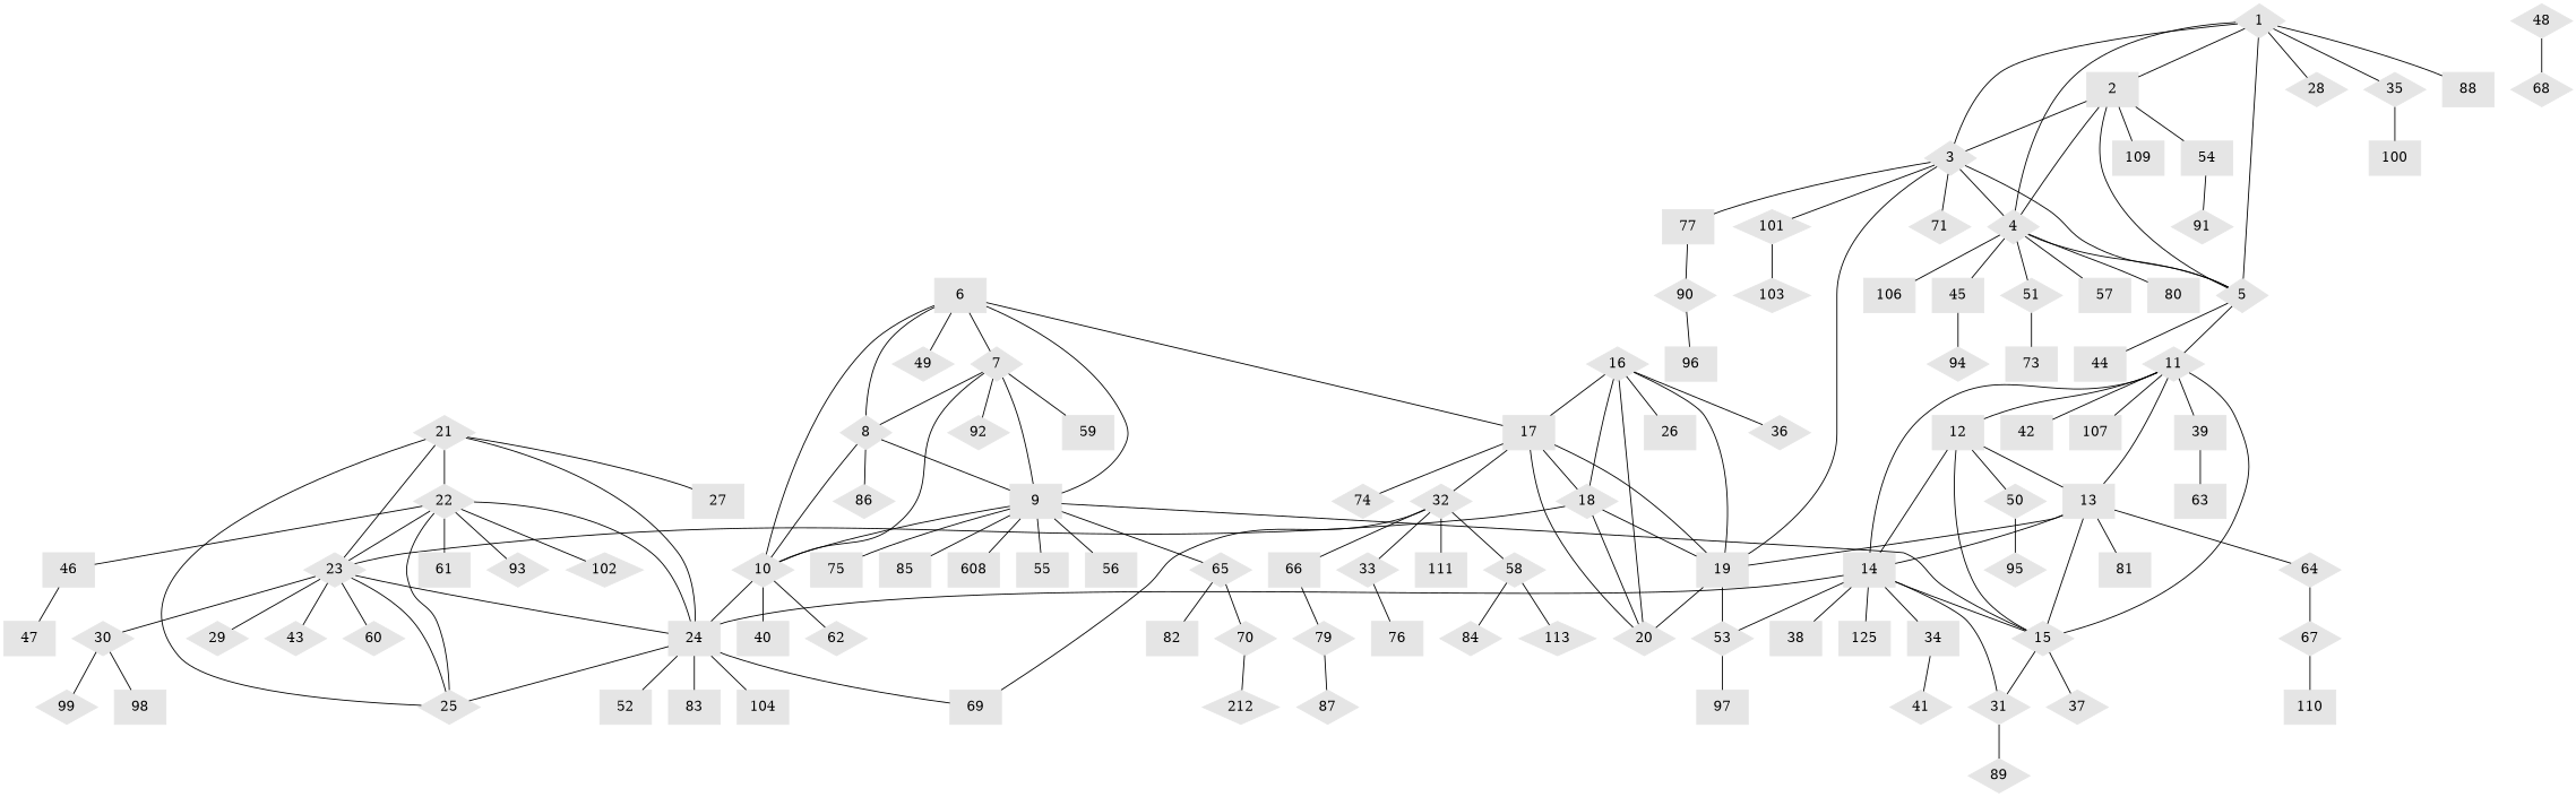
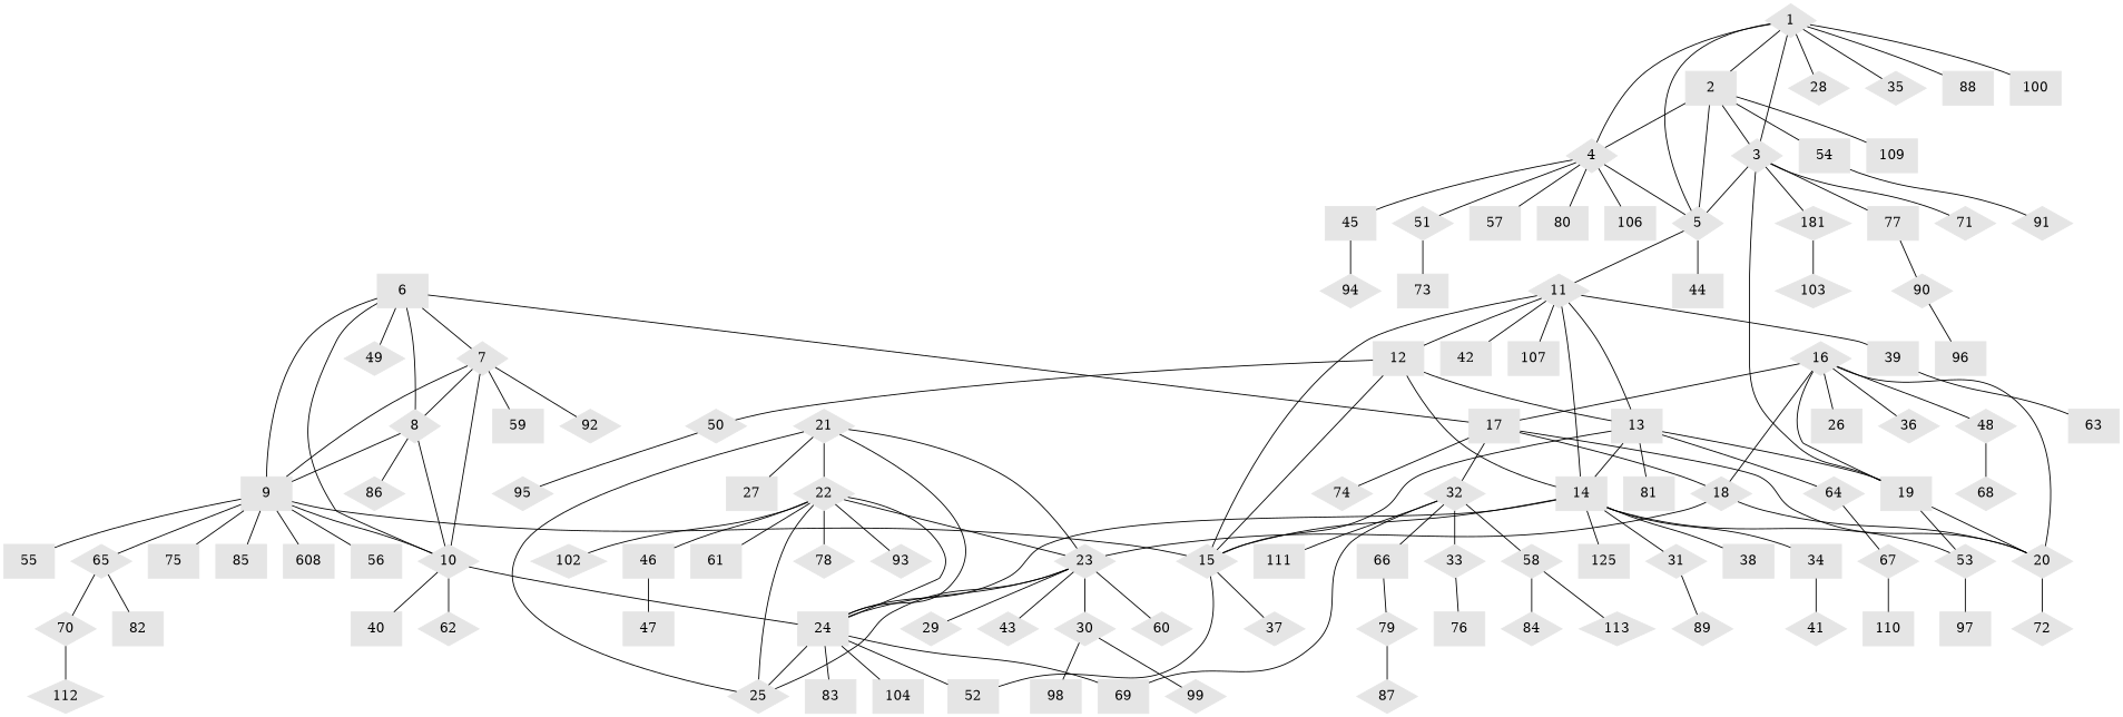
  graph {
    node [color=gray90 shape=diamond style=filled]
    2 [shape=box]
    1
    3
    4
    5
    28
    35
    88 [shape=box]
    54 [shape=box]
    109 [shape=box]
    19 [shape=box]
    71
    77 [shape=box]
-   101
+   101 [label=181]
    45 [shape=box]
    51
    57 [shape=box]
    80 [shape=box]
    106 [shape=box]
    11
    44 [shape=box]
    100 [shape=box]
    91
    9 [shape=box]
    8
    10
    86
    53
    20
    90
    103
    24 [shape=box]
    52 [shape=box]
    25
    69 [shape=box]
    83 [shape=box]
    104 [shape=box]
    94
    73 [shape=box]
    15
    12 [shape=box]
    13 [shape=box]
    14 [shape=box]
    39 [shape=box]
    42 [shape=box]
    107 [shape=box]
    6 [shape=box]
    7
    17 [shape=box]
    49
    59 [shape=box]
    92
    55 [shape=box]
    56 [shape=box]
    65
    75 [shape=box]
    85 [shape=box]
    n58 [label=608 shape=box]
    40 [shape=box]
    62
    18
    32
    74
    37
    70
    82 [shape=box]
    50
    64
    81 [shape=box]
    31
    34 [shape=box]
    38 [shape=box]
    n73 [label=125 shape=box]
    63 [shape=box]
    95
    67
    89
    41
    97 [shape=box]
    16
    26 [shape=box]
    36
    48
    23
+   72
    68
    33
    58
    66 [shape=box]
    111 [shape=box]
    29
    30
    43
    60
    21
    22
    27 [shape=box]
    46 [shape=box]
    61 [shape=box]
+   78
    93
    102
    47 [shape=box]
    98 [shape=box]
    99
    76 [shape=box]
    84
    113
    79
    110 [shape=box]
-   112 [label=212]
+   112
    87
    96 [shape=box]
    2 -- 3
    2 -- 4
    2 -- 5
    2 -- 54
    2 -- 109
    1 -- 2
    1 -- 3
    1 -- 4
    1 -- 5
    1 -- 28
    1 -- 35
    1 -- 88
-   3 -- 4
    3 -- 5
    3 -- 19
    3 -- 71
    3 -- 77
    3 -- 101
    4 -- 5
    4 -- 45
    4 -- 51
    4 -- 57
    4 -- 80
    4 -- 106
    5 -- 11
    5 -- 44
-   35 -- 100
+   1 -- 100
    54 -- 91
    19 -- 53
    19 -- 20
    77 -- 90
    101 -- 103
    45 -- 94
    51 -- 73
    11 -- 15
    11 -- 12
    11 -- 13
    11 -- 14
    11 -- 39
    11 -- 42
    11 -- 107
    9 -- 10
    9 -- 15
    9 -- 55
    9 -- 56
    9 -- 65
    9 -- 75
    9 -- 85
    9 -- n58
    8 -- 9
    8 -- 10
    8 -- 86
    10 -- 24
    10 -- 40
    10 -- 62
    53 -- 97
+   20 -- 72
    90 -- 96
    24 -- 52
    24 -- 25
    24 -- 69
    24 -- 83
    24 -- 104
-   15 -- 31
+   15 -- 52
    15 -- 37
    12 -- 15
    12 -- 13
    12 -- 14
    12 -- 50
    13 -- 19
    13 -- 15
    13 -- 14
    13 -- 64
    13 -- 81
    14 -- 53
    14 -- 24
    14 -- 15
    14 -- 31
    14 -- 34
    14 -- 38
    14 -- n73
    39 -- 63
    6 -- 9
    6 -- 8
    6 -- 10
    6 -- 7
    6 -- 17
    6 -- 49
    7 -- 9
    7 -- 8
    7 -- 10
    7 -- 59
    7 -- 92
-   17 -- 19
    17 -- 20
    17 -- 18
    17 -- 32
    17 -- 74
    65 -- 70
    65 -- 82
-   18 -- 19
    18 -- 20
    18 -- 23
    32 -- 69
    32 -- 33
    32 -- 58
    32 -- 66
    32 -- 111
    70 -- 112
    50 -- 95
    64 -- 67
    31 -- 89
    34 -- 41
    67 -- 110
    16 -- 19
    16 -- 20
    16 -- 17
    16 -- 18
    16 -- 26
    16 -- 36
+   16 -- 48
    48 -- 68
    23 -- 24
    23 -- 25
    23 -- 29
    23 -- 30
    23 -- 43
    23 -- 60
    33 -- 76
    58 -- 84
    58 -- 113
    66 -- 79
    30 -- 98
    30 -- 99
    21 -- 24
    21 -- 25
    21 -- 23
    21 -- 22
    21 -- 27
    22 -- 24
    22 -- 25
    22 -- 23
    22 -- 46
    22 -- 61
+   22 -- 78
    22 -- 93
    22 -- 102
    46 -- 47
    79 -- 87
  }
